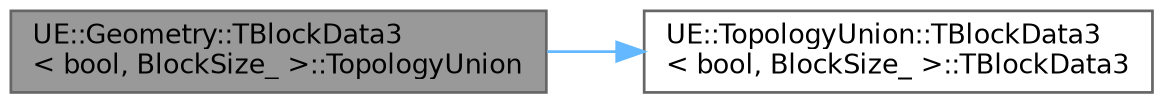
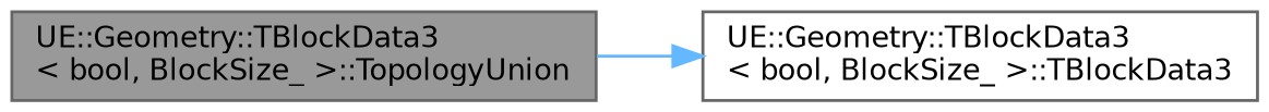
  digraph {
    rankdir=LR
    node [fontname=Helvetica fontsize=10 shape=box style=filled]
    n1 [color=gray40 fillcolor=grey60 fontcolor=black height=0.2 label="UE::Geometry::TBlockData3\l\< bool, BlockSize_ \>::TopologyUnion" width=0.4]
-   n2 [color=grey40 fillcolor=white height=0.2 label="UE::TopologyUnion::TBlockData3\l\< bool, BlockSize_ \>::TBlockData3" width=0.4]
+   n2 [color=grey40 fillcolor=white height=0.2 label="UE::Geometry::TBlockData3\l\< bool, BlockSize_ \>::TBlockData3" width=0.4]
    n1 -> n2 [color=steelblue1 fontname=Helvetica fontsize=10 labelfontname=Helvetica labelfontsize=10 style=solid]
  }
